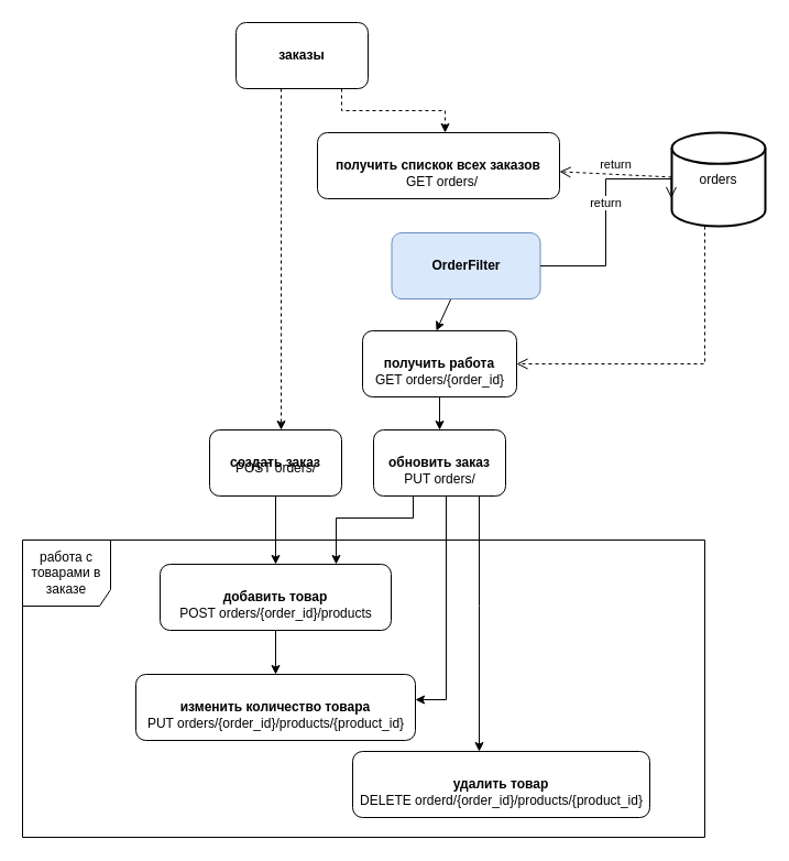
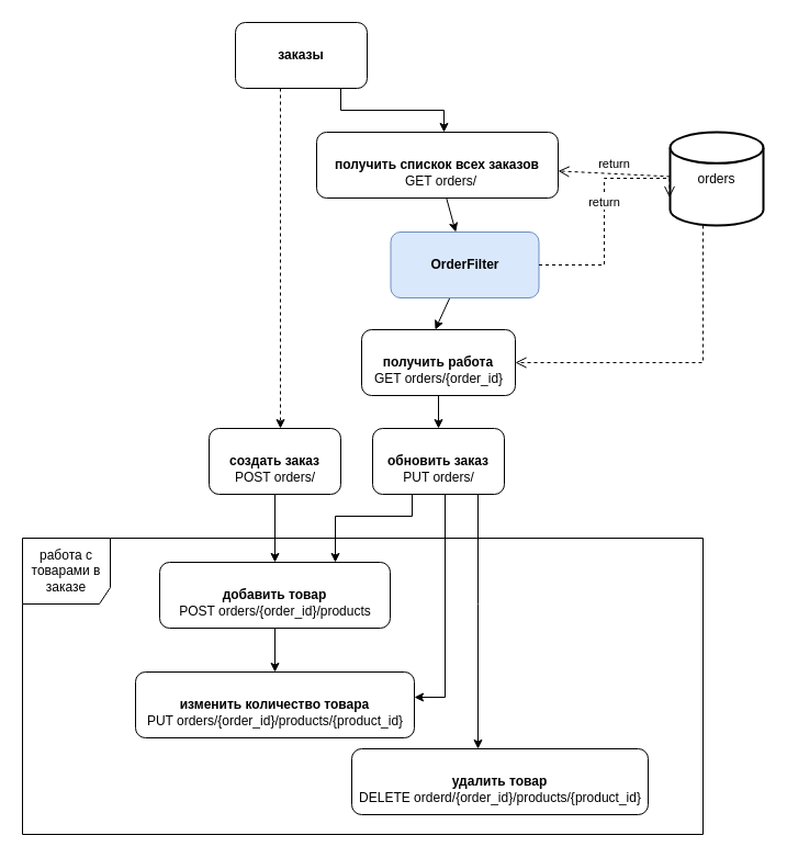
  <mxCell id="0" />
  <mxCell id="1" parent="0" />
  <mxCell id="2" value="заказы" style="rounded=1;whiteSpace=wrap;html=1;fontStyle=1" parent="1" vertex="1"><mxGeometry x="214" y="20" width="120" height="60" as="geometry" /></mxCell>
+ <mxCell id="3" value="" style="rounded=0;orthogonalLoop=1;jettySize=auto;html=1;" edge="1" parent="1" source="4" target="27"><mxGeometry relative="1" as="geometry" /></mxCell>
  <mxCell id="4" value="получить спискок всех заказов" style="rounded=1;whiteSpace=wrap;html=1;fontStyle=1" parent="1" vertex="1"><mxGeometry x="288" y="120" width="220" height="60" as="geometry" /></mxCell>
  <mxCell id="5" value="создать заказ" style="rounded=1;whiteSpace=wrap;html=1;fontStyle=1" parent="1" vertex="1"><mxGeometry x="190" y="390" width="120" height="60" as="geometry" /></mxCell>
  <mxCell id="6" value="получить работа" style="rounded=1;whiteSpace=wrap;html=1;fontStyle=1" parent="1" vertex="1"><mxGeometry x="329" y="300" width="140" height="60" as="geometry" /></mxCell>
  <mxCell id="7" value="обновить заказ" style="rounded=1;whiteSpace=wrap;html=1;fontStyle=1" parent="1" vertex="1"><mxGeometry x="339" y="390" width="120" height="60" as="geometry" /></mxCell>
  <mxCell id="8" value="" style="endArrow=classic;html=1;rounded=0;" parent="1" source="6" target="7" edge="1"><mxGeometry width="50" height="50" relative="1" as="geometry"><mxPoint x="419" y="360" as="sourcePoint" /><mxPoint x="419" y="400" as="targetPoint" /></mxGeometry></mxCell>
  <mxCell id="9" value="добавить товар" style="rounded=1;whiteSpace=wrap;html=1;fontStyle=1" parent="1" vertex="1"><mxGeometry x="145" y="512" width="210" height="60" as="geometry" /></mxCell>
  <mxCell id="10" value="" style="endArrow=classic;html=1;rounded=0;edgeStyle=orthogonalEdgeStyle;" parent="1" source="5" target="9" edge="1"><mxGeometry width="50" height="50" relative="1" as="geometry"><mxPoint x="275" y="450" as="sourcePoint" /><mxPoint x="325" y="400" as="targetPoint" /></mxGeometry></mxCell>
  <mxCell id="11" value="" style="endArrow=classic;html=1;rounded=0;edgeStyle=orthogonalEdgeStyle;" parent="1" source="7" target="9" edge="1"><mxGeometry width="50" height="50" relative="1" as="geometry"><mxPoint x="275" y="450" as="sourcePoint" /><mxPoint x="325" y="400" as="targetPoint" /><Array as="points"><mxPoint x="375" y="470" /><mxPoint x="305" y="470" /></Array></mxGeometry></mxCell>
  <mxCell id="12" value="удалить товар" style="rounded=1;whiteSpace=wrap;html=1;fontStyle=1" parent="1" vertex="1"><mxGeometry x="320" y="682" width="270" height="60" as="geometry" /></mxCell>
  <mxCell id="13" value="" style="endArrow=classic;html=1;rounded=0;edgeStyle=orthogonalEdgeStyle;" parent="1" source="7" target="12" edge="1"><mxGeometry width="50" height="50" relative="1" as="geometry"><mxPoint x="275" y="450" as="sourcePoint" /><mxPoint x="325" y="400" as="targetPoint" /><Array as="points"><mxPoint x="435" y="550" /><mxPoint x="435" y="550" /></Array></mxGeometry></mxCell>
  <mxCell id="14" value="изменить количество товара" style="rounded=1;whiteSpace=wrap;html=1;fontStyle=1" parent="1" vertex="1"><mxGeometry x="123" y="612" width="254" height="60" as="geometry" /></mxCell>
  <mxCell id="15" value="" style="endArrow=classic;html=1;rounded=0;edgeStyle=orthogonalEdgeStyle;" parent="1" source="7" target="14" edge="1"><mxGeometry width="50" height="50" relative="1" as="geometry"><mxPoint x="275" y="450" as="sourcePoint" /><mxPoint x="325" y="400" as="targetPoint" /><Array as="points"><mxPoint x="405" y="635" /></Array></mxGeometry></mxCell>
  <mxCell id="16" value="" style="endArrow=classic;html=1;rounded=0;" parent="1" source="9" target="14" edge="1"><mxGeometry width="50" height="50" relative="1" as="geometry"><mxPoint x="275" y="432" as="sourcePoint" /><mxPoint x="325" y="382" as="targetPoint" /></mxGeometry></mxCell>
  <mxCell id="17" value="" style="endArrow=classic;html=1;rounded=0;edgeStyle=orthogonalEdgeStyle;dashed=1;" parent="1" source="2" target="5" edge="1"><mxGeometry width="50" height="50" relative="1" as="geometry"><mxPoint x="273.58" y="100" as="sourcePoint" /><mxPoint x="273.58" y="320" as="targetPoint" /><Array as="points"><mxPoint x="255" y="150" /><mxPoint x="255" y="150" /></Array></mxGeometry></mxCell>
- <mxCell id="18" value="" style="endArrow=classic;html=1;rounded=0;edgeStyle=orthogonalEdgeStyle;dashed=1;" parent="1" source="2" target="4" edge="1"><mxGeometry width="50" height="50" relative="1" as="geometry"><mxPoint x="280" y="360" as="sourcePoint" /><mxPoint x="330" y="310" as="targetPoint" /><Array as="points"><mxPoint x="310" y="100" /><mxPoint x="404" y="100" /></Array></mxGeometry></mxCell>
+ <mxCell id="18" value="" style="endArrow=classic;html=1;rounded=0;edgeStyle=orthogonalEdgeStyle;" parent="1" source="2" target="4" edge="1"><mxGeometry width="50" height="50" relative="1" as="geometry"><mxPoint x="280" y="360" as="sourcePoint" /><mxPoint x="330" y="310" as="targetPoint" /><Array as="points"><mxPoint x="310" y="100" /><mxPoint x="404" y="100" /></Array></mxGeometry></mxCell>
  <mxCell id="19" value="GET orders/{order_id}" style="text;html=1;align=center;verticalAlign=middle;resizable=0;points=[];autosize=1;strokeColor=none;fillColor=none;" parent="1" vertex="1"><mxGeometry x="329" y="330" width="140" height="30" as="geometry" /></mxCell>
- <mxCell id="20" value="POST orders/" style="text;html=1;align=center;verticalAlign=middle;resizable=0;points=[];autosize=1;strokeColor=none;fillColor=none;" parent="1" vertex="1"><mxGeometry x="200" y="410" width="100" height="30" as="geometry" /></mxCell>
+ <mxCell id="20" value="POST orders/" style="text;html=1;align=center;verticalAlign=middle;resizable=0;points=[];autosize=1;strokeColor=none;fillColor=none;" parent="1" vertex="1"><mxGeometry x="200" y="420" width="100" height="30" as="geometry" /></mxCell>
  <mxCell id="21" value="PUT orders/" style="text;html=1;align=center;verticalAlign=middle;resizable=0;points=[];autosize=1;strokeColor=none;fillColor=none;" parent="1" vertex="1"><mxGeometry x="354" y="420" width="90" height="30" as="geometry" /></mxCell>
  <mxCell id="22" value="POST orders/{order_id}/products" style="text;html=1;align=center;verticalAlign=middle;resizable=0;points=[];autosize=1;strokeColor=none;fillColor=none;" parent="1" vertex="1"><mxGeometry x="150" y="542" width="200" height="30" as="geometry" /></mxCell>
  <mxCell id="23" value="PUT orders/{order_id}/products/{product_id}" style="text;html=1;align=center;verticalAlign=middle;resizable=0;points=[];autosize=1;strokeColor=none;fillColor=none;" parent="1" vertex="1"><mxGeometry x="120" y="642" width="260" height="30" as="geometry" /></mxCell>
  <mxCell id="24" value="DELETE orderd/{order_id}/products/{product_id}" style="text;html=1;align=center;verticalAlign=middle;resizable=0;points=[];autosize=1;strokeColor=none;fillColor=none;" parent="1" vertex="1"><mxGeometry x="315" y="712" width="280" height="30" as="geometry" /></mxCell>
  <mxCell id="25" value="GET orders/" style="text;html=1;align=center;verticalAlign=middle;resizable=0;points=[];autosize=1;strokeColor=none;fillColor=none;" parent="1" vertex="1"><mxGeometry x="356" y="150" width="90" height="30" as="geometry" /></mxCell>
  <mxCell id="26" value="" style="rounded=0;orthogonalLoop=1;jettySize=auto;html=1;" edge="1" parent="1" source="27"><mxGeometry relative="1" as="geometry"><mxPoint x="396" y="300" as="targetPoint" /></mxGeometry></mxCell>
  <mxCell id="27" value="OrderFilter" style="rounded=1;whiteSpace=wrap;html=1;fontStyle=1;fillColor=#dae8fc;strokeColor=#6c8ebf;" vertex="1" parent="1"><mxGeometry x="355.5" y="211" width="135" height="60" as="geometry" /></mxCell>
  <mxCell id="28" value="работа с товарами в заказе" style="shape=umlFrame;whiteSpace=wrap;html=1;pointerEvents=0;width=80;height=60;" vertex="1" parent="1"><mxGeometry x="20" y="490" width="620" height="270" as="geometry" /></mxCell>
  <mxCell id="29" value="orders" style="strokeWidth=2;html=1;shape=mxgraph.flowchart.database;whiteSpace=wrap;" vertex="1" parent="1"><mxGeometry x="610" y="120" width="85" height="85" as="geometry" /></mxCell>
  <mxCell id="30" value="return" style="html=1;verticalAlign=bottom;endArrow=open;dashed=1;endSize=8;curved=0;rounded=0;" edge="1" parent="1" source="29" target="4"><mxGeometry relative="1" as="geometry"><mxPoint x="595" y="200" as="sourcePoint" /><mxPoint x="515" y="200" as="targetPoint" /></mxGeometry></mxCell>
- <mxCell id="31" value="return" style="html=1;verticalAlign=bottom;endArrow=open;dashed=0;endSize=8;rounded=0;entryX=-0.006;entryY=0.7;entryDx=0;entryDy=0;entryPerimeter=0;edgeStyle=orthogonalEdgeStyle;" edge="1" parent="1" source="27" target="29"><mxGeometry relative="1" as="geometry"><mxPoint x="632" y="290" as="sourcePoint" /><mxPoint x="530" y="290" as="targetPoint" /><Array as="points"><mxPoint x="550" y="241" /><mxPoint x="550" y="162" /></Array></mxGeometry></mxCell>
+ <mxCell id="31" value="return" style="html=1;verticalAlign=bottom;endArrow=open;dashed=1;endSize=8;rounded=0;entryX=-0.006;entryY=0.7;entryDx=0;entryDy=0;entryPerimeter=0;edgeStyle=orthogonalEdgeStyle;" edge="1" parent="1" source="27" target="29"><mxGeometry relative="1" as="geometry"><mxPoint x="632" y="290" as="sourcePoint" /><mxPoint x="530" y="290" as="targetPoint" /><Array as="points"><mxPoint x="550" y="241" /><mxPoint x="550" y="162" /></Array></mxGeometry></mxCell>
  <mxCell id="32" value="" style="html=1;verticalAlign=bottom;endArrow=open;dashed=1;endSize=8;rounded=0;edgeStyle=orthogonalEdgeStyle;" edge="1" parent="1" source="29" target="6"><mxGeometry x="0.308" y="-10" relative="1" as="geometry"><mxPoint x="622" y="330" as="sourcePoint" /><mxPoint x="520" y="330" as="targetPoint" /><Array as="points"><mxPoint x="640" y="330" /></Array><mxPoint as="offset" /></mxGeometry></mxCell>
